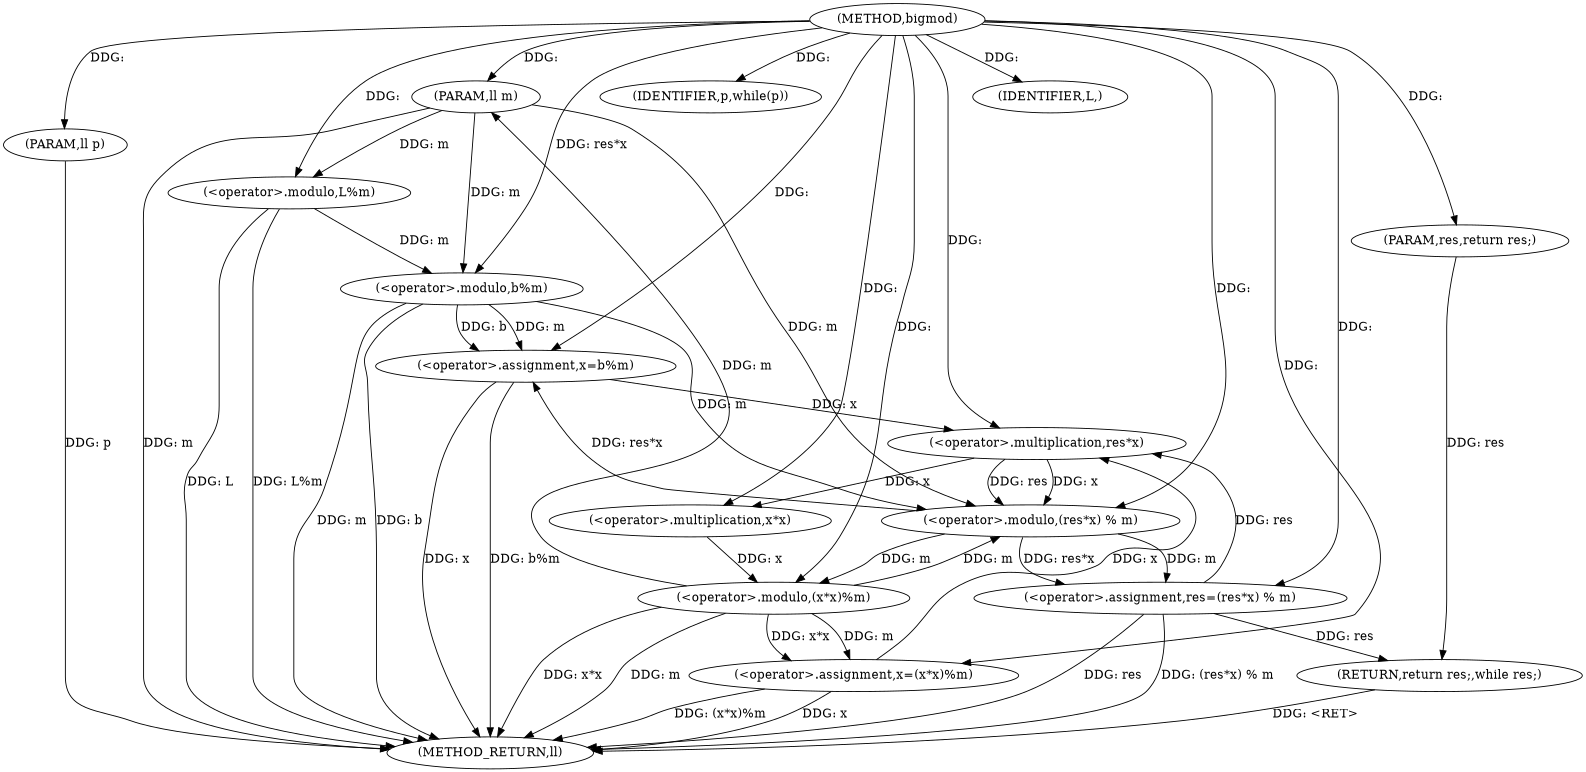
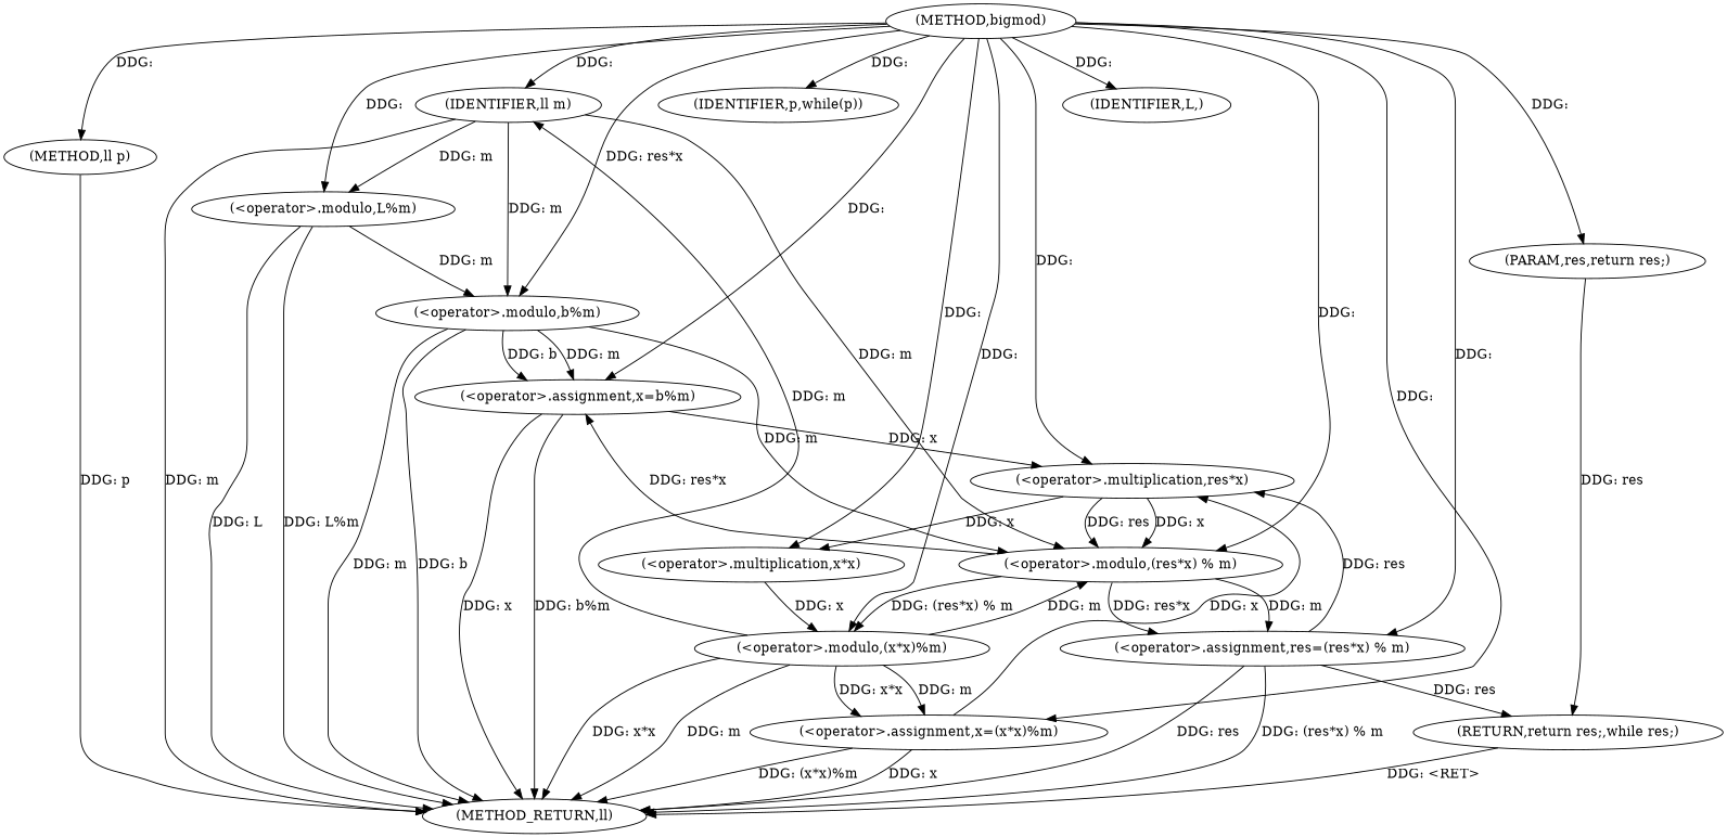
  digraph {
    n1 [label="(METHOD,bigmod)"]
-   n2 [label="(PARAM,ll p)"]
-   n3 [label="(PARAM,ll m)"]
+   n2 [label="(METHOD,ll p)"]
+   n3 [label="(IDENTIFIER,ll m)"]
    n4 [label="(<operator>.modulo,L%m)"]
    n5 [label="(<operator>.assignment,x=b%m)"]
    n6 [label="(IDENTIFIER,p,while(p))"]
    n7 [label="(PARAM,res,return res;)"]
    n8 [label="(<operator>.modulo,b%m)"]
    n9 [label="(<operator>.assignment,res=(res*x) % m)"]
    n10 [label="(<operator>.assignment,x=(x*x)%m)"]
    n11 [label="(IDENTIFIER,L,)"]
    n12 [label="(<operator>.modulo,(res*x) % m)"]
    n13 [label="(<operator>.modulo,(x*x)%m)"]
    n14 [label="(<operator>.multiplication,res*x)"]
    n15 [label="(<operator>.multiplication,x*x)"]
    n16 [label="(METHOD_RETURN,ll)"]
    n17 [label="(RETURN,return res;,while res;)"]
    n1 -> n2 [label="DDG: "]
    n1 -> n3 [label="DDG: "]
    n1 -> n4 [label="DDG: "]
    n1 -> n5 [label="DDG: "]
    n1 -> n6 [label="DDG: "]
    n1 -> n7 [label="DDG: "]
    n1 -> n8 [label="DDG: res*x"]
    n1 -> n9 [label="DDG: "]
    n1 -> n10 [label="DDG: "]
    n1 -> n11 [label="DDG: "]
    n1 -> n12 [label="DDG: "]
    n1 -> n13 [label="DDG: "]
    n1 -> n14 [label="DDG: "]
    n1 -> n15 [label="DDG: "]
    n2 -> n16 [label="DDG: p"]
    n3 -> n4 [label="DDG: m"]
    n3 -> n8 [label="DDG: m"]
    n3 -> n12 [label="DDG: m"]
    n3 -> n16 [label="DDG: m"]
    n4 -> n8 [label="DDG: m"]
    n4 -> n16 [label="DDG: L%m"]
    n4 -> n16 [label="DDG: L"]
    n5 -> n14 [label="DDG: x"]
    n5 -> n16 [label="DDG: x"]
    n5 -> n16 [label="DDG: b%m"]
    n7 -> n17 [label="DDG: res"]
    n8 -> n5 [label="DDG: b"]
    n8 -> n5 [label="DDG: m"]
    n8 -> n12 [label="DDG: m"]
    n8 -> n16 [label="DDG: b"]
    n8 -> n16 [label="DDG: m"]
    n9 -> n14 [label="DDG: res"]
    n9 -> n16 [label="DDG: res"]
    n9 -> n16 [label="DDG: (res*x) % m"]
    n9 -> n17 [label="DDG: res"]
    n10 -> n14 [label="DDG: x"]
    n10 -> n16 [label="DDG: x"]
    n10 -> n16 [label="DDG: (x*x)%m"]
    n12 -> n5 [label="DDG: res*x"]
    n12 -> n9 [label="DDG: m"]
    n12 -> n9 [label="DDG: res*x"]
-   n12 -> n13 [label="DDG: m"]
+   n12 -> n13 [label="DDG: (res*x) % m"]
    n13 -> n3 [label="DDG: m"]
    n13 -> n10 [label="DDG: m"]
    n13 -> n10 [label="DDG: x*x"]
    n13 -> n12 [label="DDG: m"]
    n13 -> n16 [label="DDG: x*x"]
    n13 -> n16 [label="DDG: m"]
    n14 -> n12 [label="DDG: x"]
    n14 -> n12 [label="DDG: res"]
    n14 -> n15 [label="DDG: x"]
    n15 -> n13 [label="DDG: x"]
    n17 -> n16 [label="DDG: <RET>"]
  }
